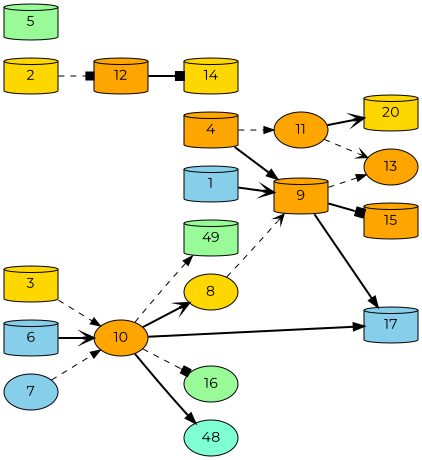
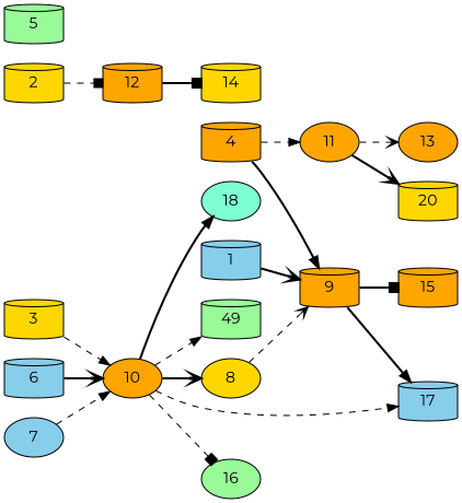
  digraph {
    fontname=Montserrat
    rankdir=LR
    node [alpha=0.19 fillcolor=orange fontname=Montserrat shape=cylinder style=filled]
    edge [arrowhead=normal fontname=Montserrat style=dashed]
    1 [expect_size=8364032 fillcolor=skyblue]
    9 [alpha=0.20 expect_size=43404288]
    13 [alpha=0.17 expect_size=10652672 shape=ellipse]
    15 [alpha=0.14 expect_size=27019264]
    17 [alpha=0.09 expect_size=27719680 fillcolor=skyblue]
    2 [expect_size=17927168 fillcolor=gold]
    12 [alpha=0.13 expect_size=12277760]
    14 [alpha=0.04 expect_size=11128832 fillcolor=gold]
    3 [alpha=0.00 expect_size=35501056 fillcolor=gold]
    10 [alpha=0.05 expect_size=15740928 shape=ellipse]
    16 [alpha=0.02 expect_size=8396800 fillcolor=palegreen shape=ellipse]
-   18 [alpha=0.04 expect_size=27495424 fillcolor=aquamarine shape=ellipse label=48]
+   18 [alpha=0.04 expect_size=27495424 fillcolor=aquamarine shape=ellipse]
    n13 [alpha=0.03 expect_size=31750144 fillcolor=palegreen label=49]
    8 [alpha=0.02 expect_size=25385984 fillcolor=gold shape=ellipse]
    4 [alpha=0.07 expect_size=45229056]
    11 [alpha=0.14 expect_size=15345664 shape=ellipse]
    20 [expect_size=30802944 fillcolor=gold]
    5 [alpha=0.12 expect_size=35938304 fillcolor=palegreen]
    6 [alpha=0.08 expect_size=45384704 fillcolor=skyblue]
    7 [alpha=0.20 expect_size=51986432 fillcolor=skyblue shape=ellipse]
    1 -> 9 [arrowhead=vee style=bold]
-   9 -> 13
    9 -> 15 [arrowhead=box style=bold]
    9 -> 17 [style=bold]
    2 -> 12 [arrowhead=box]
    12 -> 14 [arrowhead=box style=bold]
    3 -> 10
-   10 -> 17 [style=bold]
+   10 -> 17
    10 -> 16 [arrowhead=box]
    10 -> 18 [style=bold]
    10 -> n13
    10 -> 8 [arrowhead=vee style=bold]
    8 -> 9 [arrowhead=vee]
    4 -> 9 [style=bold]
    4 -> 11
    11 -> 13 [arrowhead=vee]
    11 -> 20 [arrowhead=vee style=bold]
    6 -> 10 [arrowhead=vee style=bold]
    7 -> 10
  }
